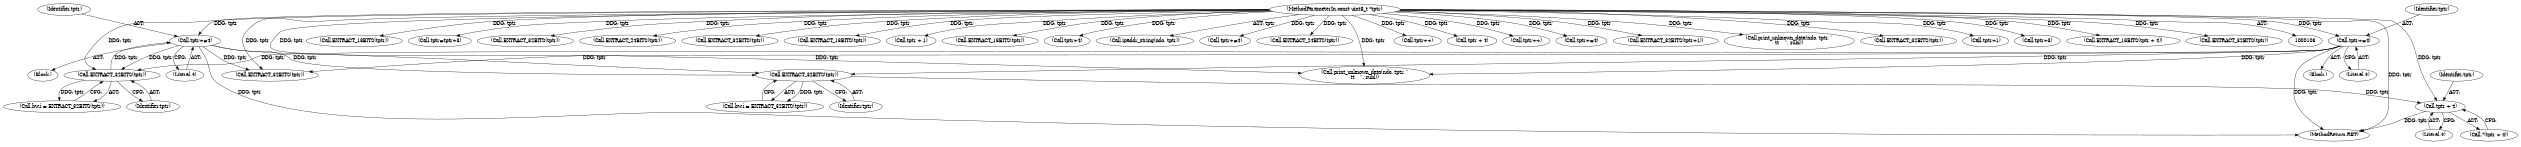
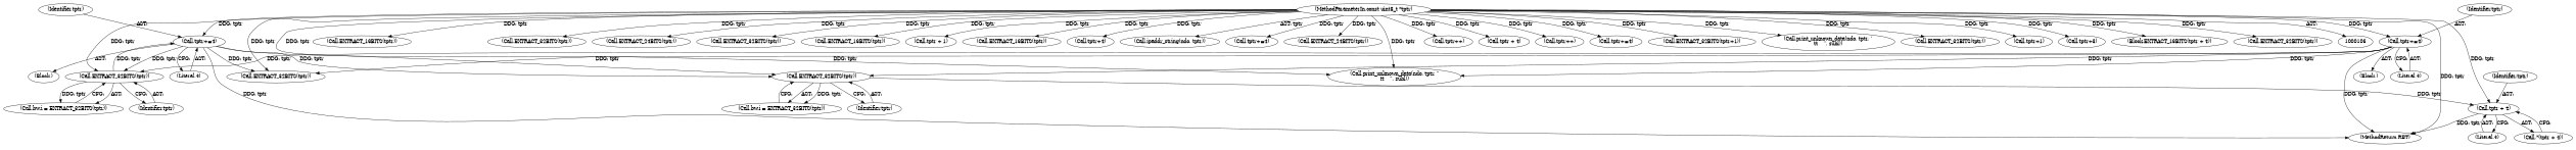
  digraph {
    n1 [label="(Call,tptr + 4)"]
    n2 [label="(MethodReturn,RET)"]
    n3 [label="(Call,*(tptr + 4))"]
    n4 [label="(Literal,4)"]
    n5 [label="(Call,EXTRACT_32BITS(tptr))"]
    n6 [label="(Call,bw.i = EXTRACT_32BITS(tptr))"]
    n7 [label="(Identifier,tptr)"]
    n8 [label="(Call,tptr+=4)"]
    n9 [label="(Call,EXTRACT_32BITS(tptr))"]
    n10 [label="(Literal,4)"]
    n11 [label="(Block,)"]
    n12 [label="(Call,EXTRACT_32BITS(tptr))"]
    n13 [label="(Call,print_unknown_data(ndo, tptr, \"\n\t\t    \", subl))"]
    n14 [label="(Identifier,tptr)"]
    n15 [label="(Call,bw.i = EXTRACT_32BITS(tptr))"]
    n16 [label="(Call,tptr+=4)"]
    n17 [label="(Block,)"]
    n18 [label="(Literal,4)"]
    n19 [label="(MethodParameterIn,const uint8_t *tptr)"]
    n20 [label="(Call,EXTRACT_16BITS(tptr))"]
-   n21 [label="(Call,tptr=tptr+3)"]
    n22 [label="(Call,EXTRACT_32BITS(tptr))"]
    n23 [label="(Call,EXTRACT_24BITS(tptr))"]
    n24 [label="(Call,EXTRACT_32BITS(tptr))"]
    n25 [label="(Call,EXTRACT_16BITS(tptr))"]
    n26 [label="(Call,tptr + 1)"]
    n27 [label="(Call,EXTRACT_16BITS(tptr))"]
    n28 [label="(Call,tptr+4)"]
    n29 [label="(Call,ipaddr_string(ndo, tptr))"]
    n30 [label="(Call,tptr+=4)"]
    n31 [label="(Call,EXTRACT_24BITS(tptr))"]
    n32 [label="(Call,tptr++)"]
    n33 [label="(Call,tptr + 4)"]
    n34 [label="(Call,tptr++)"]
    n35 [label="(Call,tptr+=4)"]
    n36 [label="(Call,EXTRACT_32BITS(tptr+1))"]
    n37 [label="(Call,print_unknown_data(ndo, tptr, \"\n\t\t    \", subl))"]
    n38 [label="(Call,EXTRACT_32BITS(tptr))"]
    n39 [label="(Call,tptr+1)"]
    n40 [label="(Call,tptr+3)"]
-   n41 [label="(Call,EXTRACT_16BITS(tptr + 4))"]
+   n41 [label="(Block,EXTRACT_16BITS(tptr + 4))"]
    n42 [label="(Call,EXTRACT_32BITS(tptr))"]
    1000106
    n44 [label="(Identifier,tptr)"]
    n45 [label="(Identifier,tptr)"]
    n46 [label="(Identifier,tptr)"]
    n1 -> n2 [label="DDG: tptr"]
    n1 -> n3 [label="AST: "]
    n1 -> n4 [label="CFG: "]
    n3 -> n1 [label="CFG: "]
    n4 -> n1 [label="AST: "]
    n5 -> n1 [label="DDG: tptr"]
    n5 -> n6 [label="AST: "]
    n5 -> n6 [label="DDG: tptr"]
    n5 -> n7 [label="CFG: "]
    n6 -> n5 [label="CFG: "]
    n7 -> n5 [label="AST: "]
    n8 -> n2 [label="DDG: tptr"]
    n8 -> n5 [label="DDG: tptr"]
    n8 -> n9 [label="DDG: tptr"]
    n8 -> n10 [label="CFG: "]
    n8 -> n11 [label="AST: "]
    n8 -> n12 [label="DDG: tptr"]
    n8 -> n13 [label="DDG: tptr"]
    n9 -> n8 [label="DDG: tptr"]
    n9 -> n14 [label="CFG: "]
    n9 -> n15 [label="AST: "]
    n9 -> n15 [label="DDG: tptr"]
    n10 -> n8 [label="AST: "]
    n14 -> n9 [label="AST: "]
    n15 -> n9 [label="CFG: "]
    n16 -> n2 [label="DDG: tptr"]
    n16 -> n5 [label="DDG: tptr"]
    n16 -> n9 [label="DDG: tptr"]
    n16 -> n12 [label="DDG: tptr"]
    n16 -> n13 [label="DDG: tptr"]
    n16 -> n17 [label="AST: "]
    n16 -> n18 [label="CFG: "]
    n18 -> n16 [label="AST: "]
    n19 -> n1 [label="DDG: tptr"]
    n19 -> n2 [label="DDG: tptr"]
    n19 -> n5 [label="DDG: tptr"]
    n19 -> n8 [label="DDG: tptr"]
    n19 -> n9 [label="DDG: tptr"]
    n19 -> n12 [label="DDG: tptr"]
    n19 -> n13 [label="DDG: tptr"]
    n19 -> n16 [label="DDG: tptr"]
    n19 -> n20 [label="DDG: tptr"]
-   n19 -> n21 [label="DDG: tptr"]
    n19 -> n22 [label="DDG: tptr"]
    n19 -> n23 [label="DDG: tptr"]
    n19 -> n24 [label="DDG: tptr"]
    n19 -> n25 [label="DDG: tptr"]
    n19 -> n26 [label="DDG: tptr"]
    n19 -> n27 [label="DDG: tptr"]
    n19 -> n28 [label="DDG: tptr"]
    n19 -> n29 [label="AST: tptr"]
    n19 -> n30 [label="DDG: tptr"]
    n19 -> n31 [label="DDG: tptr"]
    n19 -> n32 [label="DDG: tptr"]
    n19 -> n33 [label="DDG: tptr"]
    n19 -> n34 [label="DDG: tptr"]
    n19 -> n35 [label="DDG: tptr"]
    n19 -> n36 [label="DDG: tptr"]
    n19 -> n37 [label="DDG: tptr"]
    n19 -> n38 [label="DDG: tptr"]
    n19 -> n39 [label="DDG: tptr"]
    n19 -> n40 [label="DDG: tptr"]
    n19 -> n41 [label="DDG: tptr"]
    n19 -> n42 [label="DDG: tptr"]
    n19 -> 1000106 [label="AST: "]
    n44 -> n1 [label="AST: "]
    n45 -> n16 [label="AST: "]
    n46 -> n8 [label="AST: "]
  }
